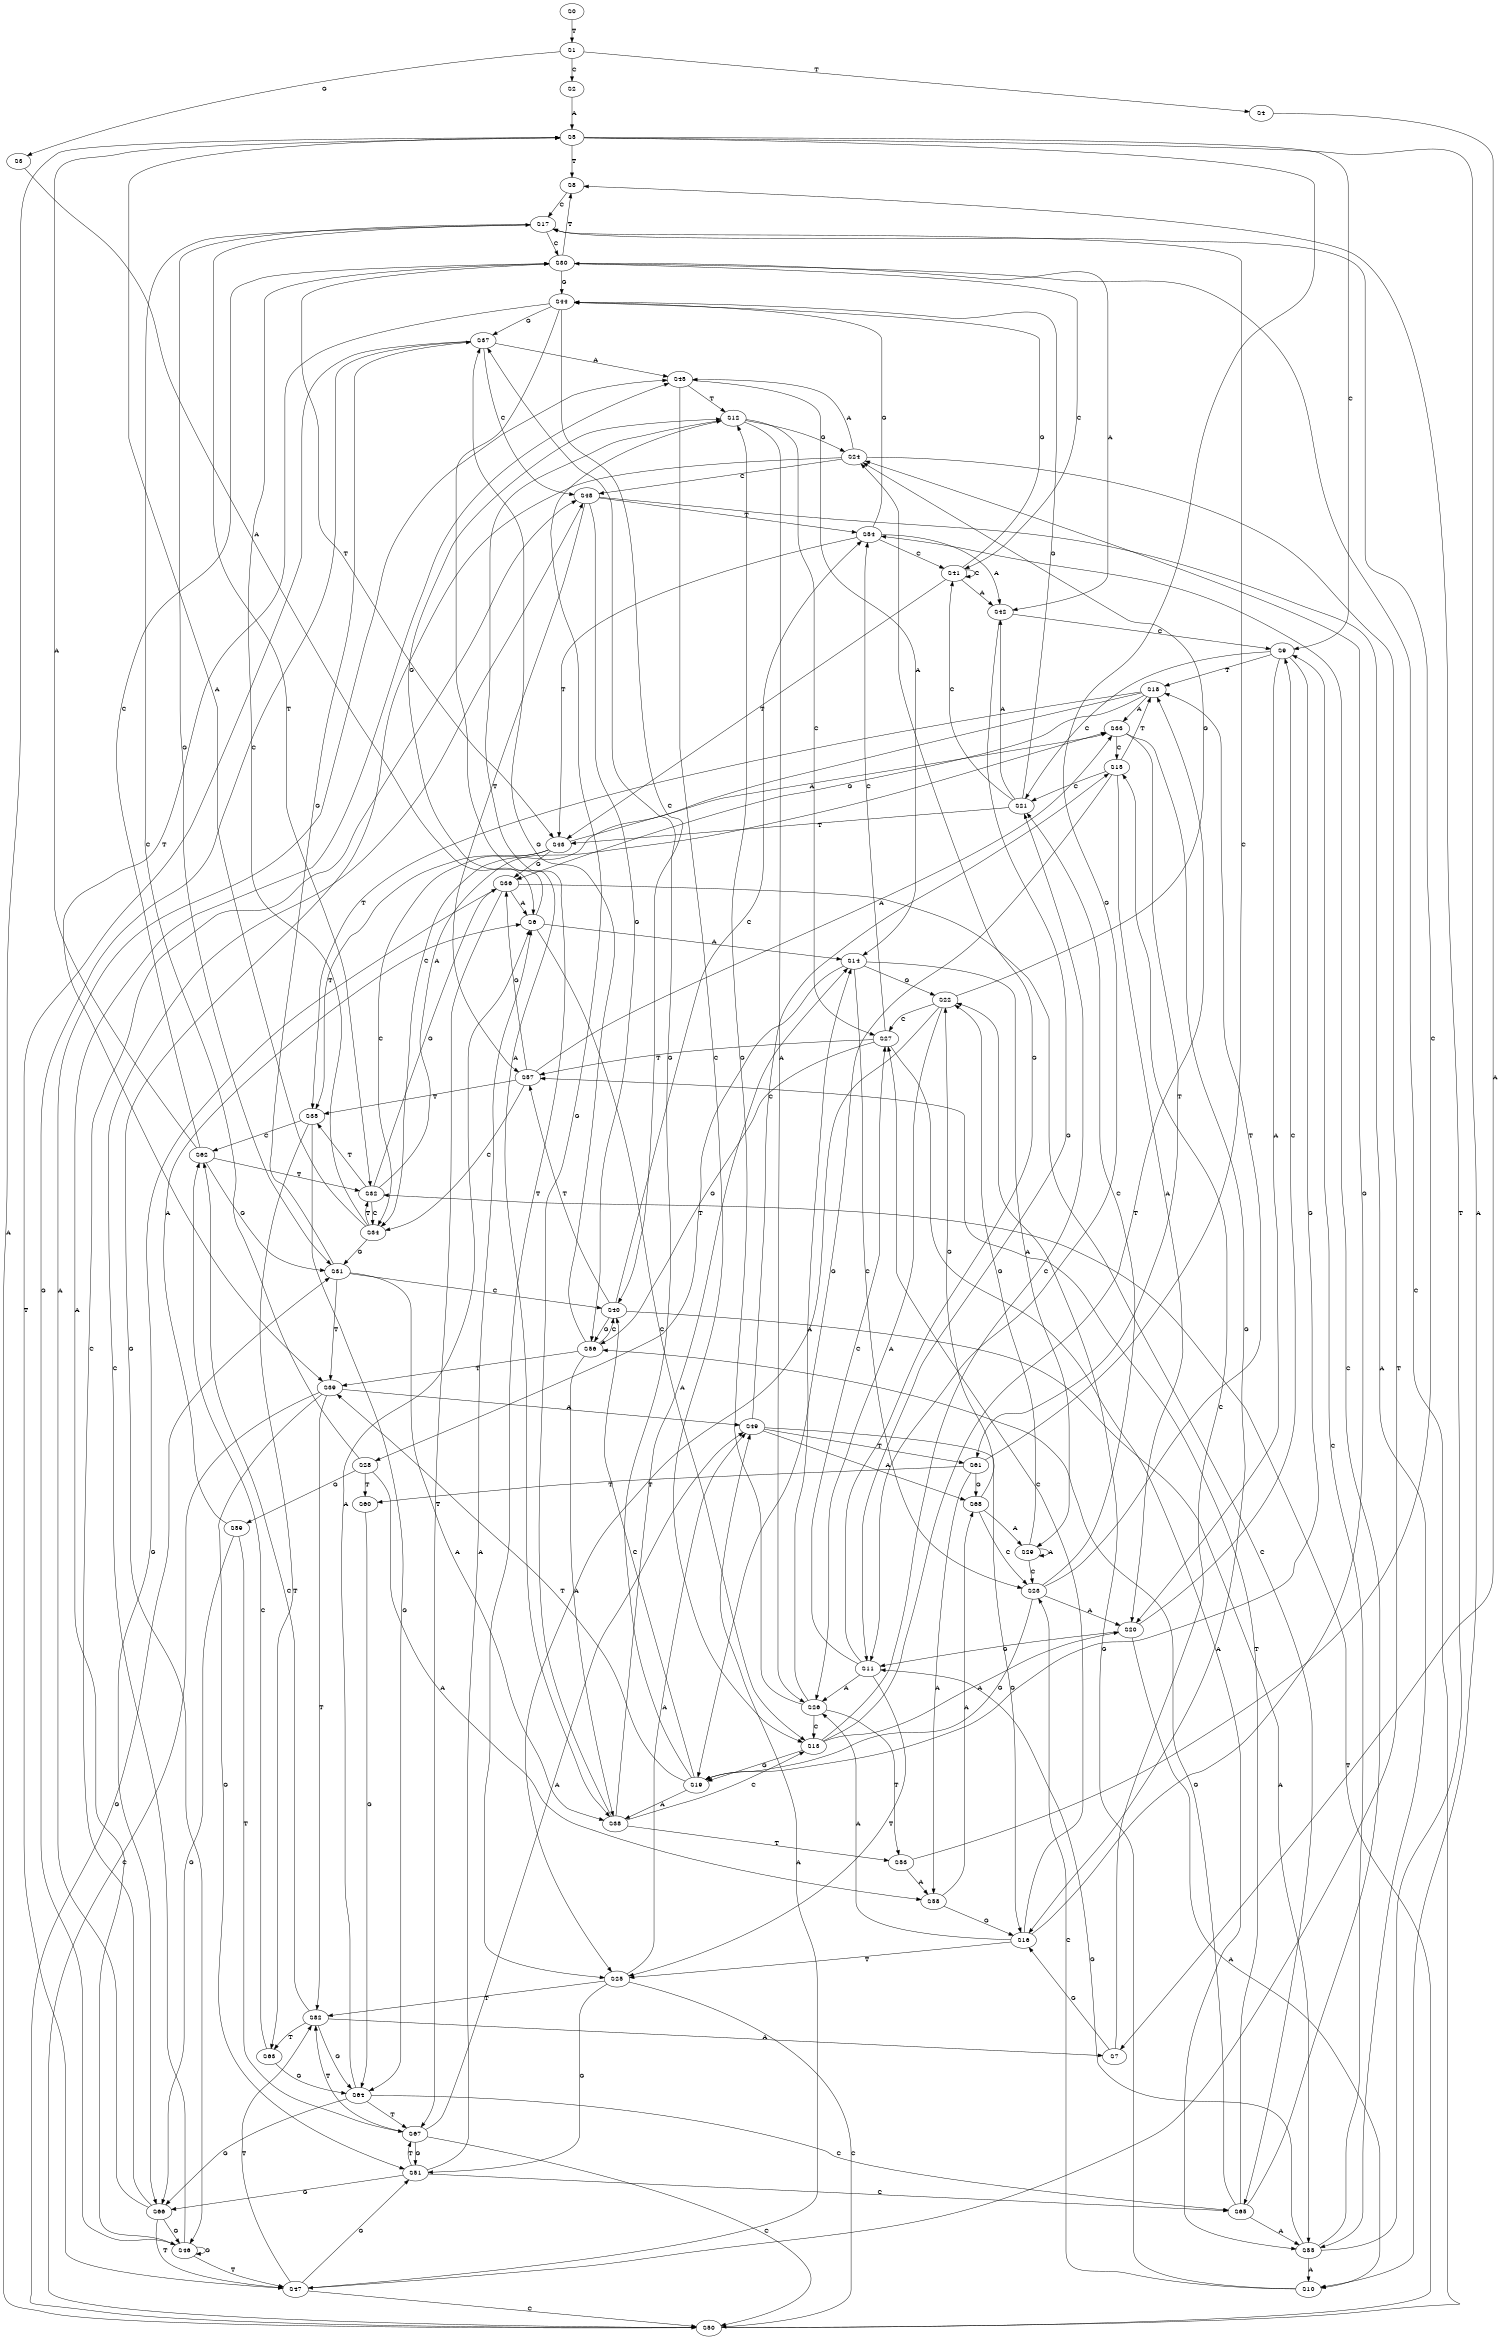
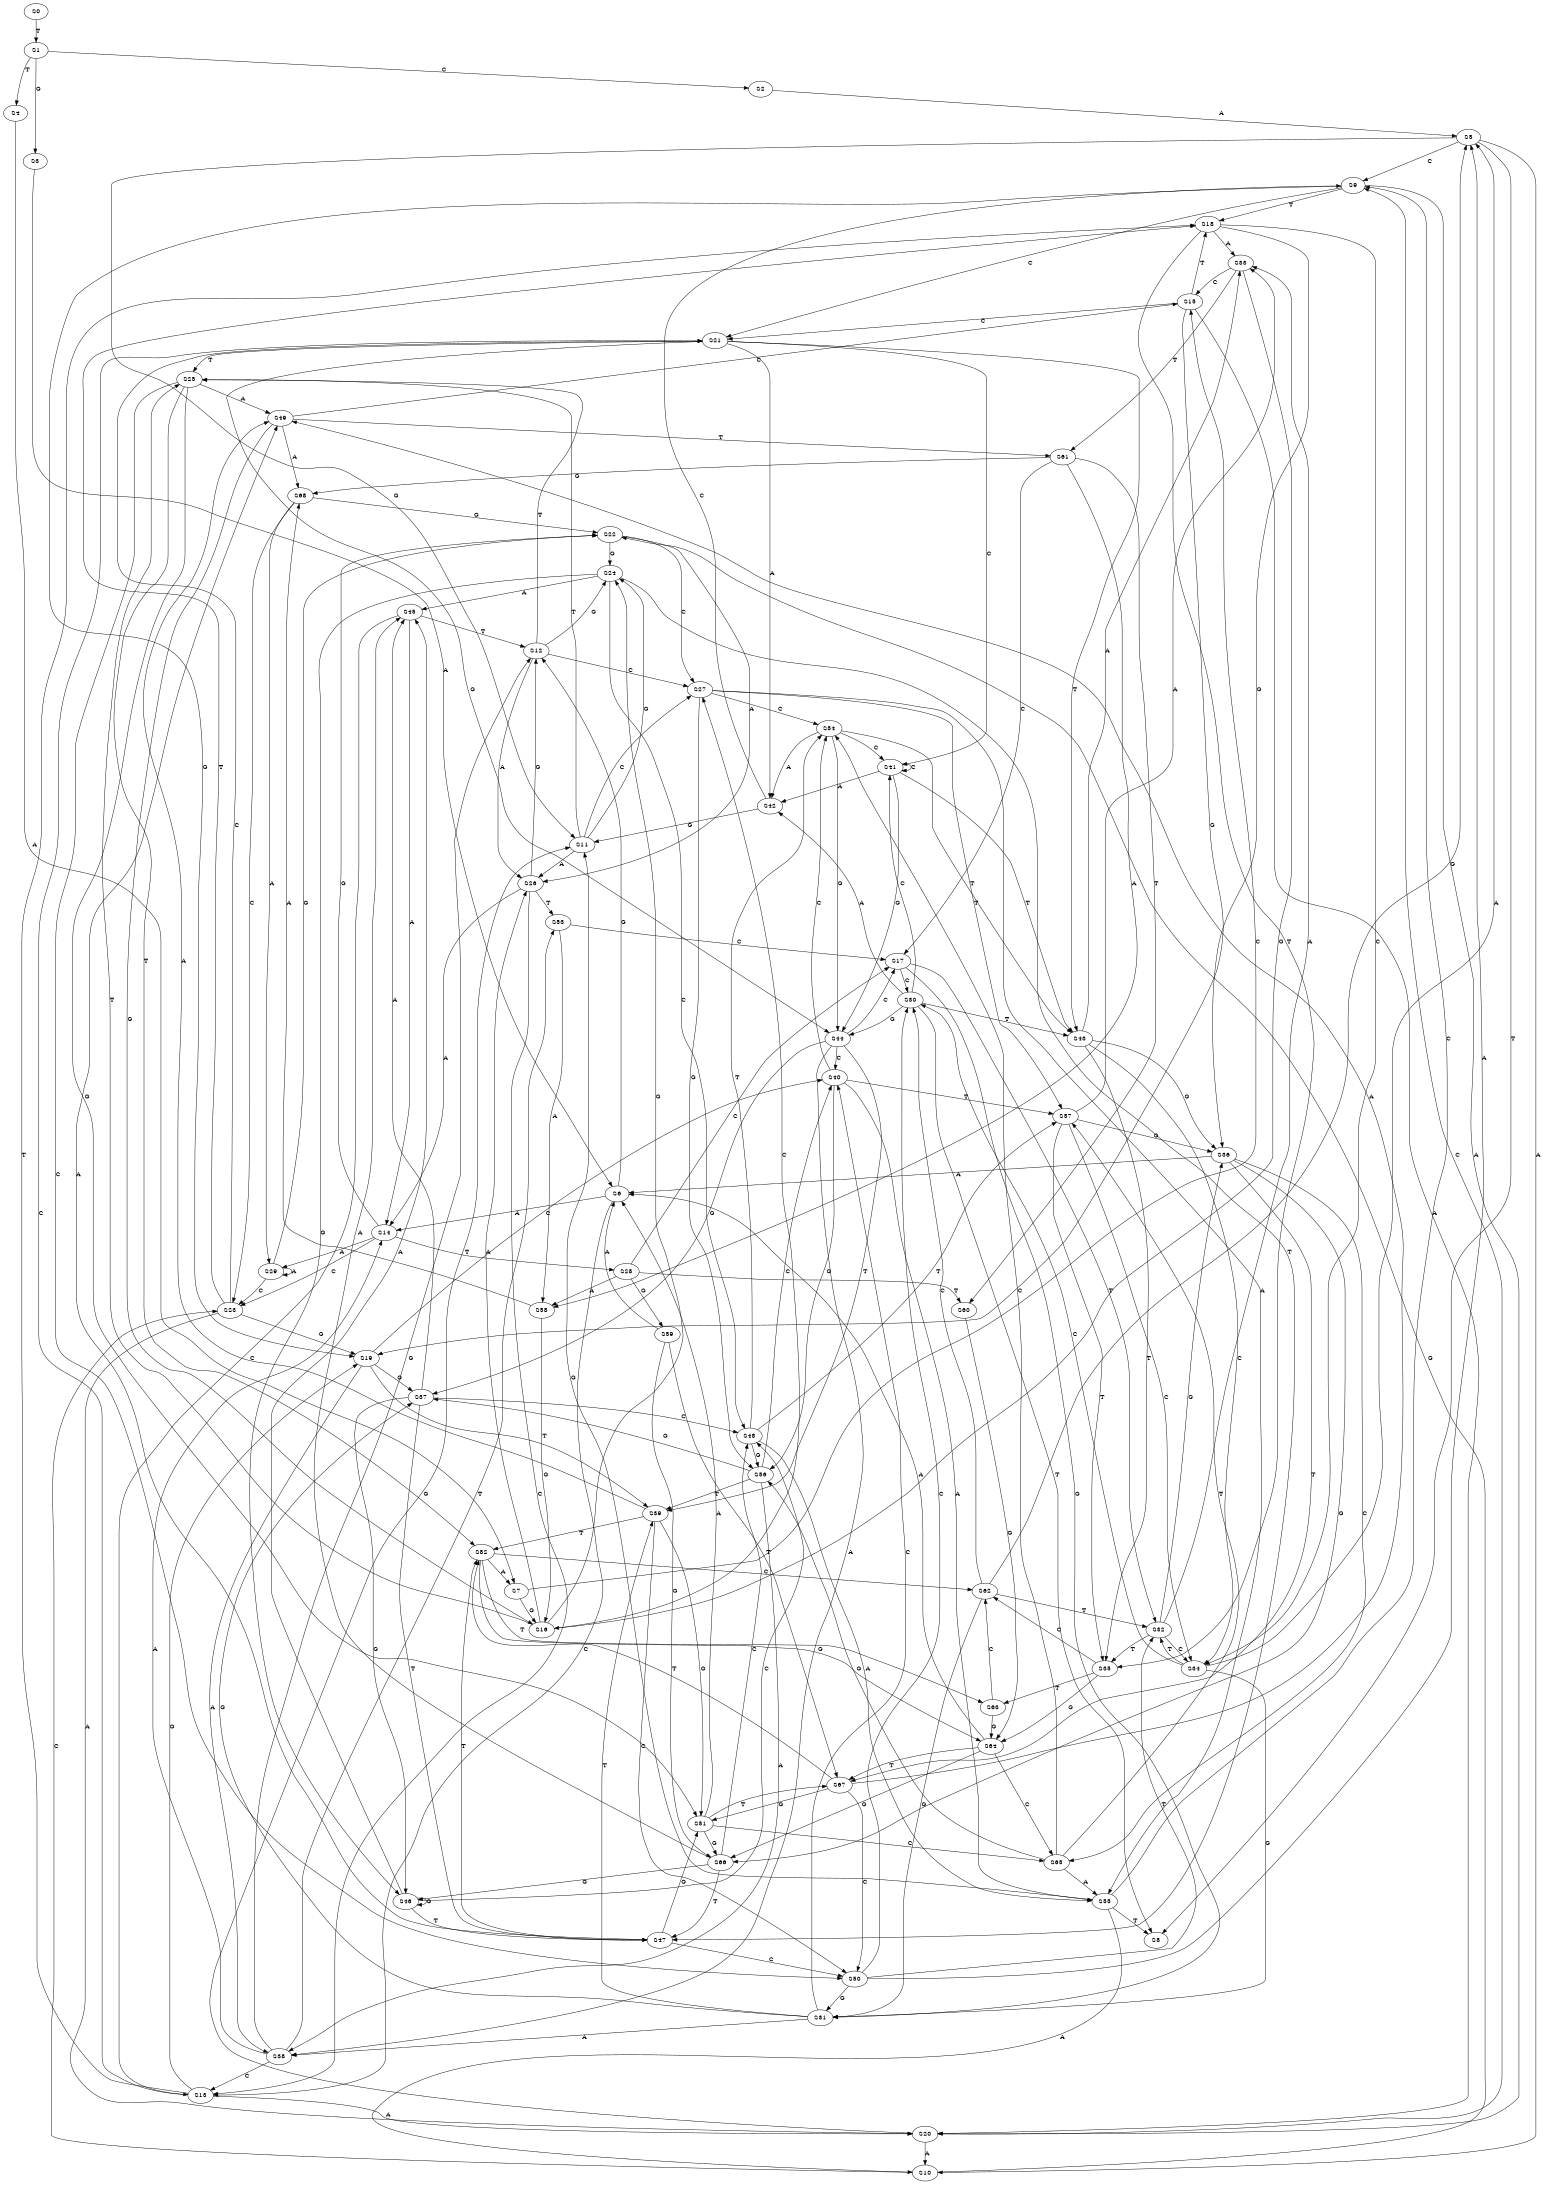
  strict digraph {
    S0
    S1
    S2
    S3
    S4
    S5
    S6
    S7
    S8
    S9
    S10
    S11
    S12
    S13
    S14
    S15
    S16
    S17
    S18
    S19
    S20
    S21
    S22
    S23
    S24
    S25
    S26
    S27
    S28
    S29
    S30
    S31
    S32
    S33
    S34
    S35
    S36
    S37
    S38
    S39
    S40
    S41
    S42
    S43
    S44
    S45
    S46
    S47
    S48
    S49
    S50
    S51
    n53 [label=S82]
    S53
    S54
    S55
    S56
    S57
    S58
    S59
    S60
    S61
    S62
    S63
    S64
    S65
    S66
    S67
    S68
    S0 -> S1 [label=T]
    S1 -> S2 [label=C]
    S1 -> S3 [label=G]
    S1 -> S4 [label=T]
    S2 -> S5 [label=A]
    S3 -> S6 [label=A]
    S4 -> S7 [label=A]
    S5 -> S8 [label=T]
    S5 -> S9 [label=C]
    S5 -> S10 [label=A]
    S5 -> S11 [label=G]
    S6 -> S12 [label=G]
    S6 -> S13 [label=C]
    S6 -> S14 [label=A]
    S7 -> S15 [label=C]
    S7 -> S16 [label=G]
-   S8 -> S17 [label=C]
+   S44 -> S17 [label=C]
    S9 -> S18 [label=T]
    S9 -> S19 [label=G]
    S9 -> S20 [label=A]
    S9 -> S21 [label=C]
    S10 -> S22 [label=G]
    S10 -> S23 [label=C]
    S11 -> S24 [label=G]
    S11 -> S25 [label=T]
    S11 -> S26 [label=A]
    S11 -> S27 [label=C]
    S12 -> S24 [label=G]
    S12 -> S25 [label=T]
    S12 -> S26 [label=A]
    S12 -> S27 [label=C]
    S13 -> S18 [label=T]
    S13 -> S19 [label=G]
    S13 -> S20 [label=A]
    S13 -> S21 [label=C]
    S14 -> S22 [label=G]
    S14 -> S23 [label=C]
    S14 -> S28 [label=T]
    S14 -> S29 [label=A]
    S15 -> S18 [label=T]
    S15 -> S19 [label=G]
    S15 -> S20 [label=A]
    S15 -> S21 [label=C]
    S16 -> S24 [label=G]
    S16 -> S25 [label=T]
    S16 -> S26 [label=A]
    S16 -> S27 [label=C]
    S17 -> S30 [label=C]
    S17 -> S31 [label=G]
    S17 -> S32 [label=T]
    S18 -> S33 [label=A]
    S18 -> S34 [label=C]
    S18 -> S35 [label=T]
    S18 -> S36 [label=G]
    S19 -> S37 [label=G]
    S19 -> S38 [label=A]
    S19 -> S39 [label=T]
    S19 -> S40 [label=C]
    S20 -> S9 [label=C]
    S20 -> S10 [label=A]
    S20 -> S11 [label=G]
    S21 -> S41 [label=C]
    S21 -> S42 [label=A]
    S21 -> S43 [label=T]
    S21 -> S44 [label=G]
    S22 -> S24 [label=G]
-   S22 -> S25 [label=T]
+   S21 -> S25 [label=T]
    S22 -> S26 [label=A]
    S22 -> S27 [label=C]
    S23 -> S18 [label=T]
    S23 -> S19 [label=G]
    S23 -> S20 [label=A]
    S23 -> S21 [label=C]
    S24 -> S45 [label=A]
    S24 -> S46 [label=G]
    S24 -> S47 [label=T]
    S24 -> S48 [label=C]
    S25 -> S49 [label=A]
    S25 -> S50 [label=C]
    S25 -> S51 [label=G]
    S25 -> n53 [label=T]
    S26 -> S12 [label=G]
    S26 -> S13 [label=C]
    S26 -> S14 [label=A]
    S26 -> S53 [label=T]
    S27 -> S54 [label=C]
    S27 -> S55 [label=A]
    S27 -> S56 [label=G]
    S27 -> S57 [label=T]
    S28 -> S17 [label=C]
    S28 -> S58 [label=A]
    S28 -> S59 [label=G]
    S28 -> S60 [label=T]
    S29 -> S22 [label=G]
    S29 -> S23 [label=C]
    S29 -> S29 [label=A]
    S30 -> S8 [label=T]
    S30 -> S41 [label=C]
    S30 -> S42 [label=A]
    S30 -> S43 [label=T]
    S30 -> S44 [label=G]
    S31 -> S37 [label=G]
    S31 -> S38 [label=A]
    S31 -> S39 [label=T]
    S31 -> S40 [label=C]
    S32 -> S33 [label=A]
    S32 -> S34 [label=C]
    S32 -> S35 [label=T]
    S32 -> S36 [label=G]
    S33 -> S15 [label=C]
    S33 -> S16 [label=G]
    S33 -> S61 [label=T]
    S34 -> S5 [label=A]
    S34 -> S30 [label=C]
    S34 -> S31 [label=G]
    S34 -> S32 [label=T]
    S35 -> S62 [label=C]
    S35 -> S63 [label=T]
    S35 -> S64 [label=G]
    S36 -> S6 [label=A]
    S36 -> S65 [label=C]
    S36 -> S66 [label=G]
    S36 -> S67 [label=T]
    S37 -> S45 [label=A]
    S37 -> S46 [label=G]
    S37 -> S47 [label=T]
    S37 -> S48 [label=C]
    S38 -> S12 [label=G]
    S38 -> S13 [label=C]
    S38 -> S14 [label=A]
    S38 -> S53 [label=T]
    S39 -> S49 [label=A]
    S39 -> S50 [label=C]
    S39 -> S51 [label=G]
    S39 -> n53 [label=T]
    S40 -> S54 [label=C]
    S40 -> S55 [label=A]
    S40 -> S56 [label=G]
    S40 -> S57 [label=T]
    S41 -> S41 [label=C]
    S41 -> S42 [label=A]
    S41 -> S43 [label=T]
    S41 -> S44 [label=G]
    S42 -> S9 [label=C]
    S42 -> S11 [label=G]
    S43 -> S33 [label=A]
    S43 -> S34 [label=C]
    S43 -> S35 [label=T]
    S43 -> S36 [label=G]
    S44 -> S37 [label=G]
    S44 -> S38 [label=A]
    S44 -> S39 [label=T]
    S44 -> S40 [label=C]
    S45 -> S12 [label=T]
    S45 -> S13 [label=C]
    S45 -> S14 [label=A]
    S46 -> S45 [label=A]
    S46 -> S46 [label=G]
    S46 -> S47 [label=T]
    S46 -> S48 [label=C]
    S47 -> S49 [label=A]
    S47 -> S50 [label=C]
    S47 -> S51 [label=G]
    S47 -> n53 [label=T]
    S48 -> S54 [label=T]
    S48 -> S55 [label=A]
    S48 -> S56 [label=G]
    S48 -> S57 [label=T]
    S49 -> S15 [label=C]
    S49 -> S16 [label=G]
    S49 -> S61 [label=T]
    S49 -> S68 [label=A]
    S50 -> S5 [label=A]
    S50 -> S30 [label=C]
    S50 -> S31 [label=G]
    S50 -> S32 [label=T]
    S51 -> S6 [label=A]
    S51 -> S65 [label=C]
    S51 -> S66 [label=G]
    S51 -> S67 [label=T]
    n53 -> S7 [label=A]
    n53 -> S62 [label=C]
    n53 -> S63 [label=T]
    n53 -> S64 [label=G]
    S53 -> S17 [label=C]
    S53 -> S58 [label=A]
    S54 -> S41 [label=C]
    S54 -> S42 [label=A]
    S54 -> S43 [label=T]
    S54 -> S44 [label=G]
    S55 -> S8 [label=T]
    S55 -> S9 [label=C]
    S55 -> S10 [label=A]
    S55 -> S11 [label=G]
    S56 -> S37 [label=G]
    S56 -> S38 [label=A]
    S56 -> S39 [label=T]
    S56 -> S40 [label=C]
    S57 -> S33 [label=A]
    S57 -> S34 [label=C]
    S57 -> S35 [label=T]
    S57 -> S36 [label=G]
    S58 -> S16 [label=G]
    S58 -> S68 [label=A]
    S59 -> S6 [label=A]
    S59 -> S66 [label=G]
    S59 -> S67 [label=T]
    S60 -> S64 [label=G]
    S61 -> S17 [label=C]
    S61 -> S58 [label=A]
    S61 -> S60 [label=T]
    S61 -> S68 [label=G]
-   S62 -> S5 [label=A]
+   S62 -> S5 [label=G]
    S62 -> S30 [label=C]
    S62 -> S31 [label=G]
    S62 -> S32 [label=T]
    S63 -> S62 [label=C]
    S63 -> S64 [label=G]
    S64 -> S6 [label=A]
    S64 -> S65 [label=C]
    S64 -> S66 [label=G]
    S64 -> S67 [label=T]
    S65 -> S54 [label=C]
    S65 -> S55 [label=A]
    S65 -> S56 [label=G]
    S65 -> S57 [label=T]
    S66 -> S45 [label=A]
    S66 -> S46 [label=G]
    S66 -> S47 [label=T]
    S66 -> S48 [label=C]
    S67 -> S49 [label=A]
    S67 -> S50 [label=C]
    S67 -> S51 [label=G]
    S67 -> n53 [label=T]
    S68 -> S22 [label=G]
    S68 -> S23 [label=C]
    S68 -> S29 [label=A]
  }
